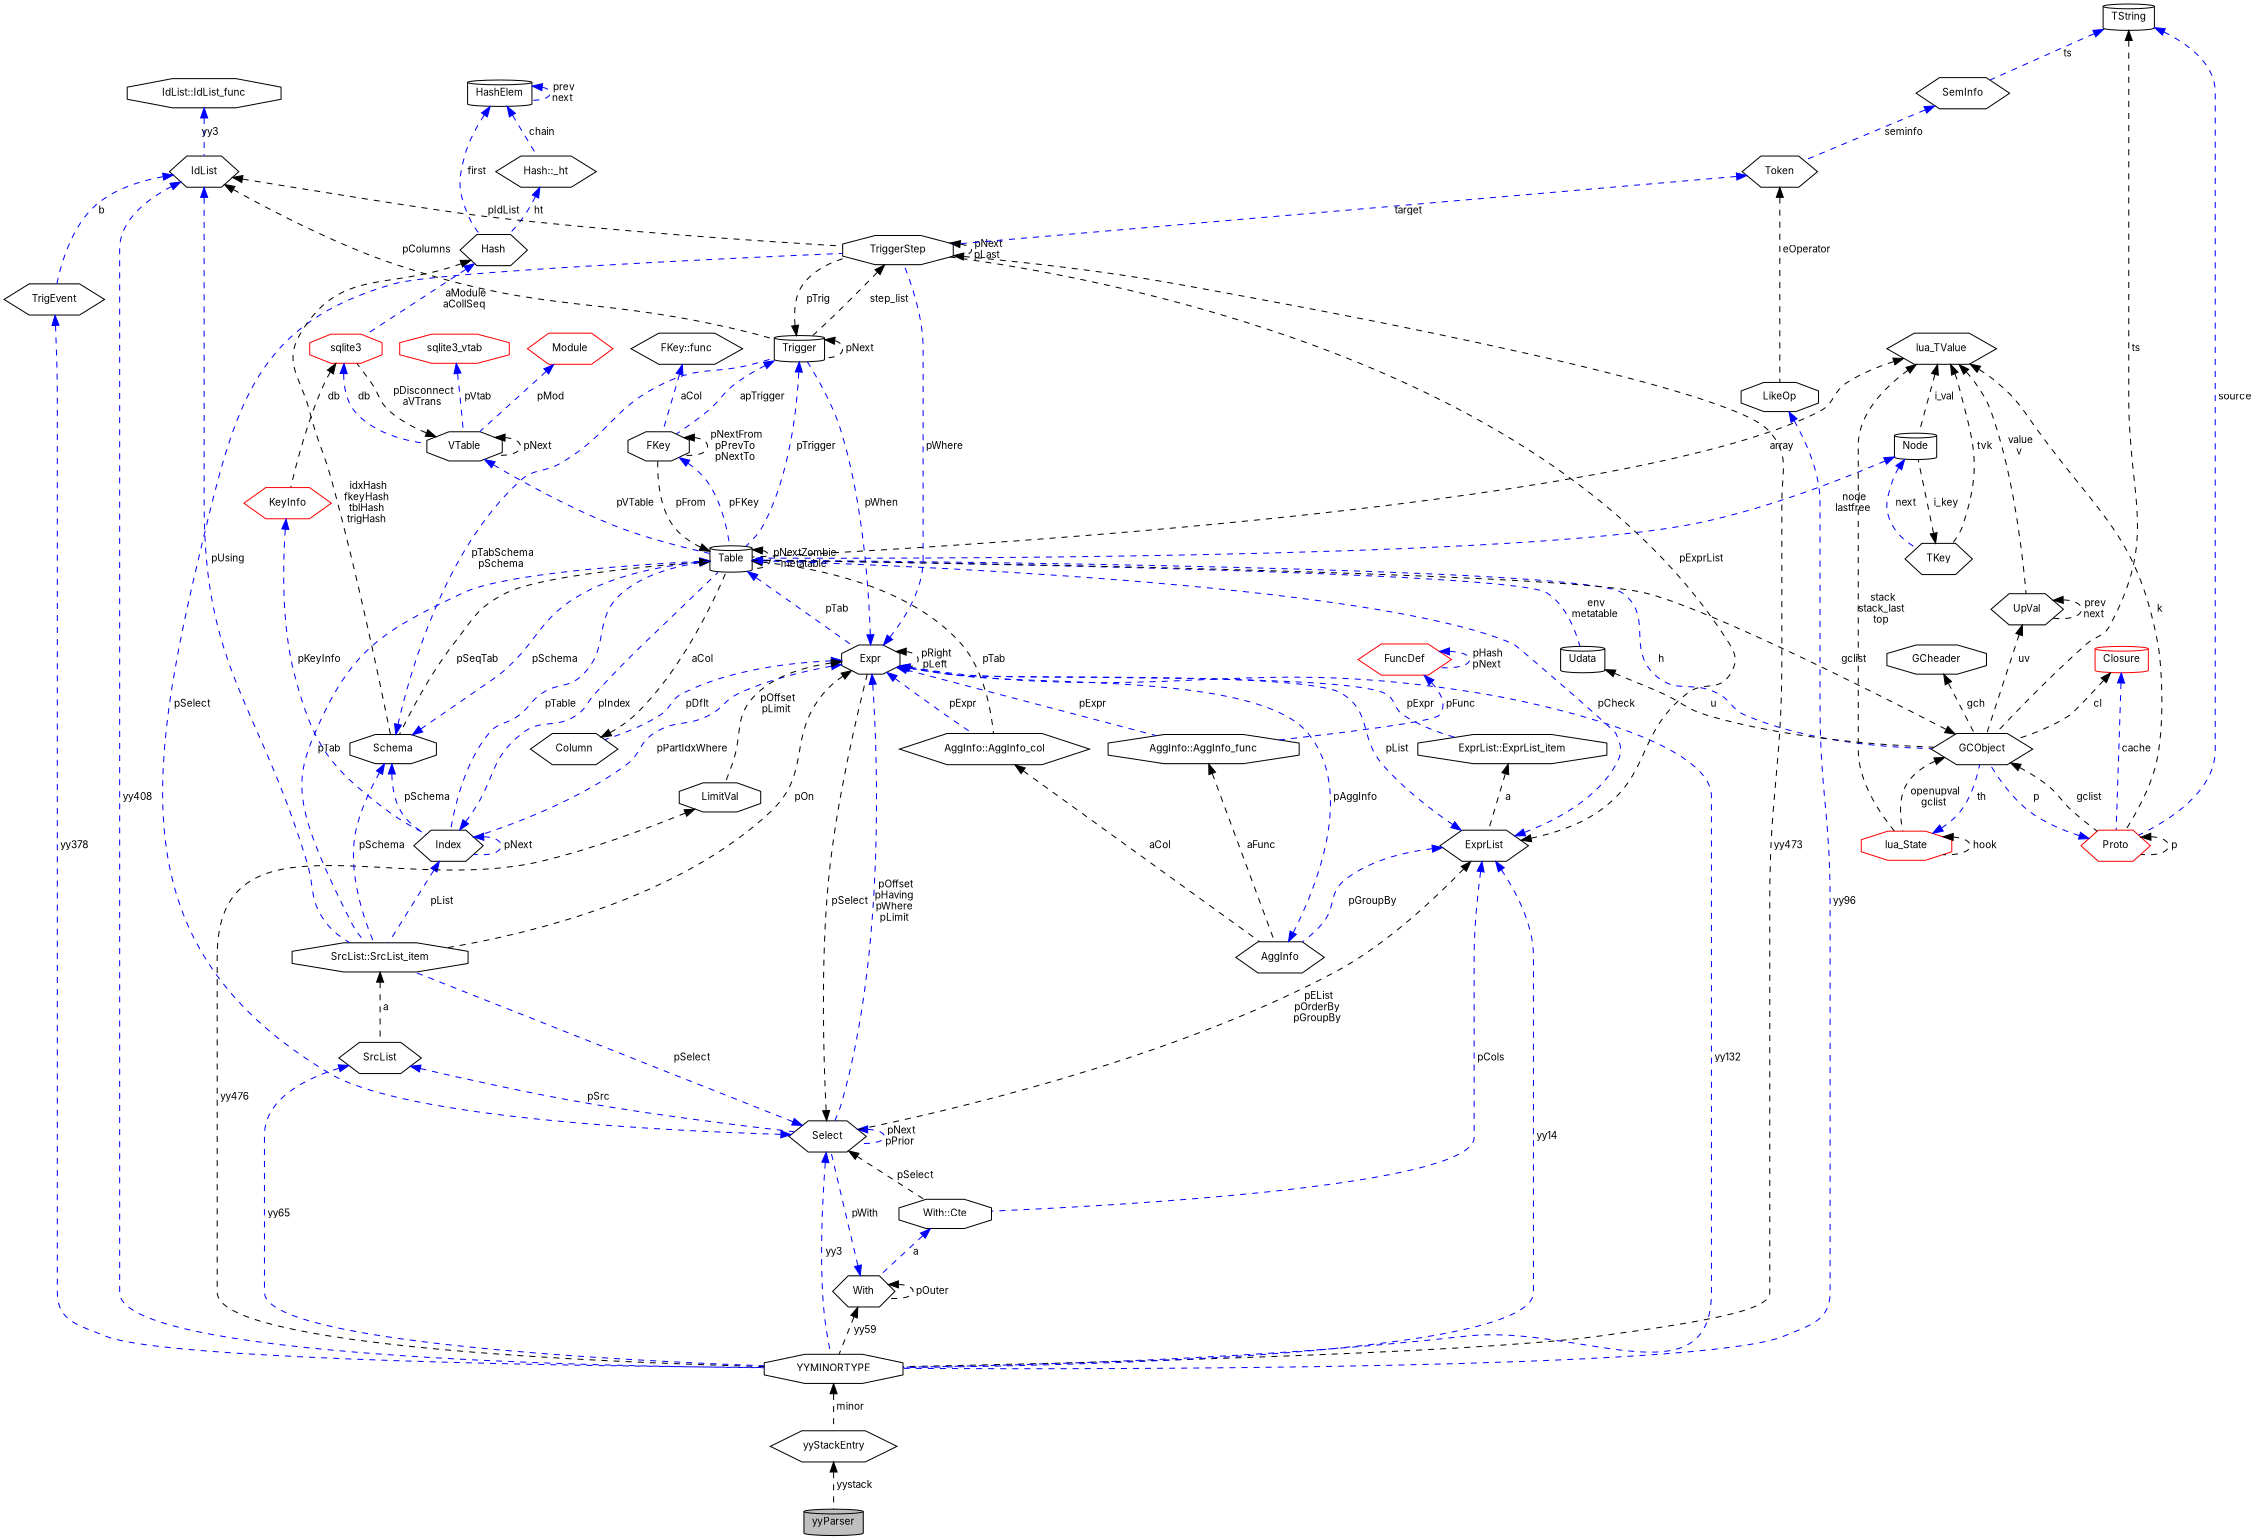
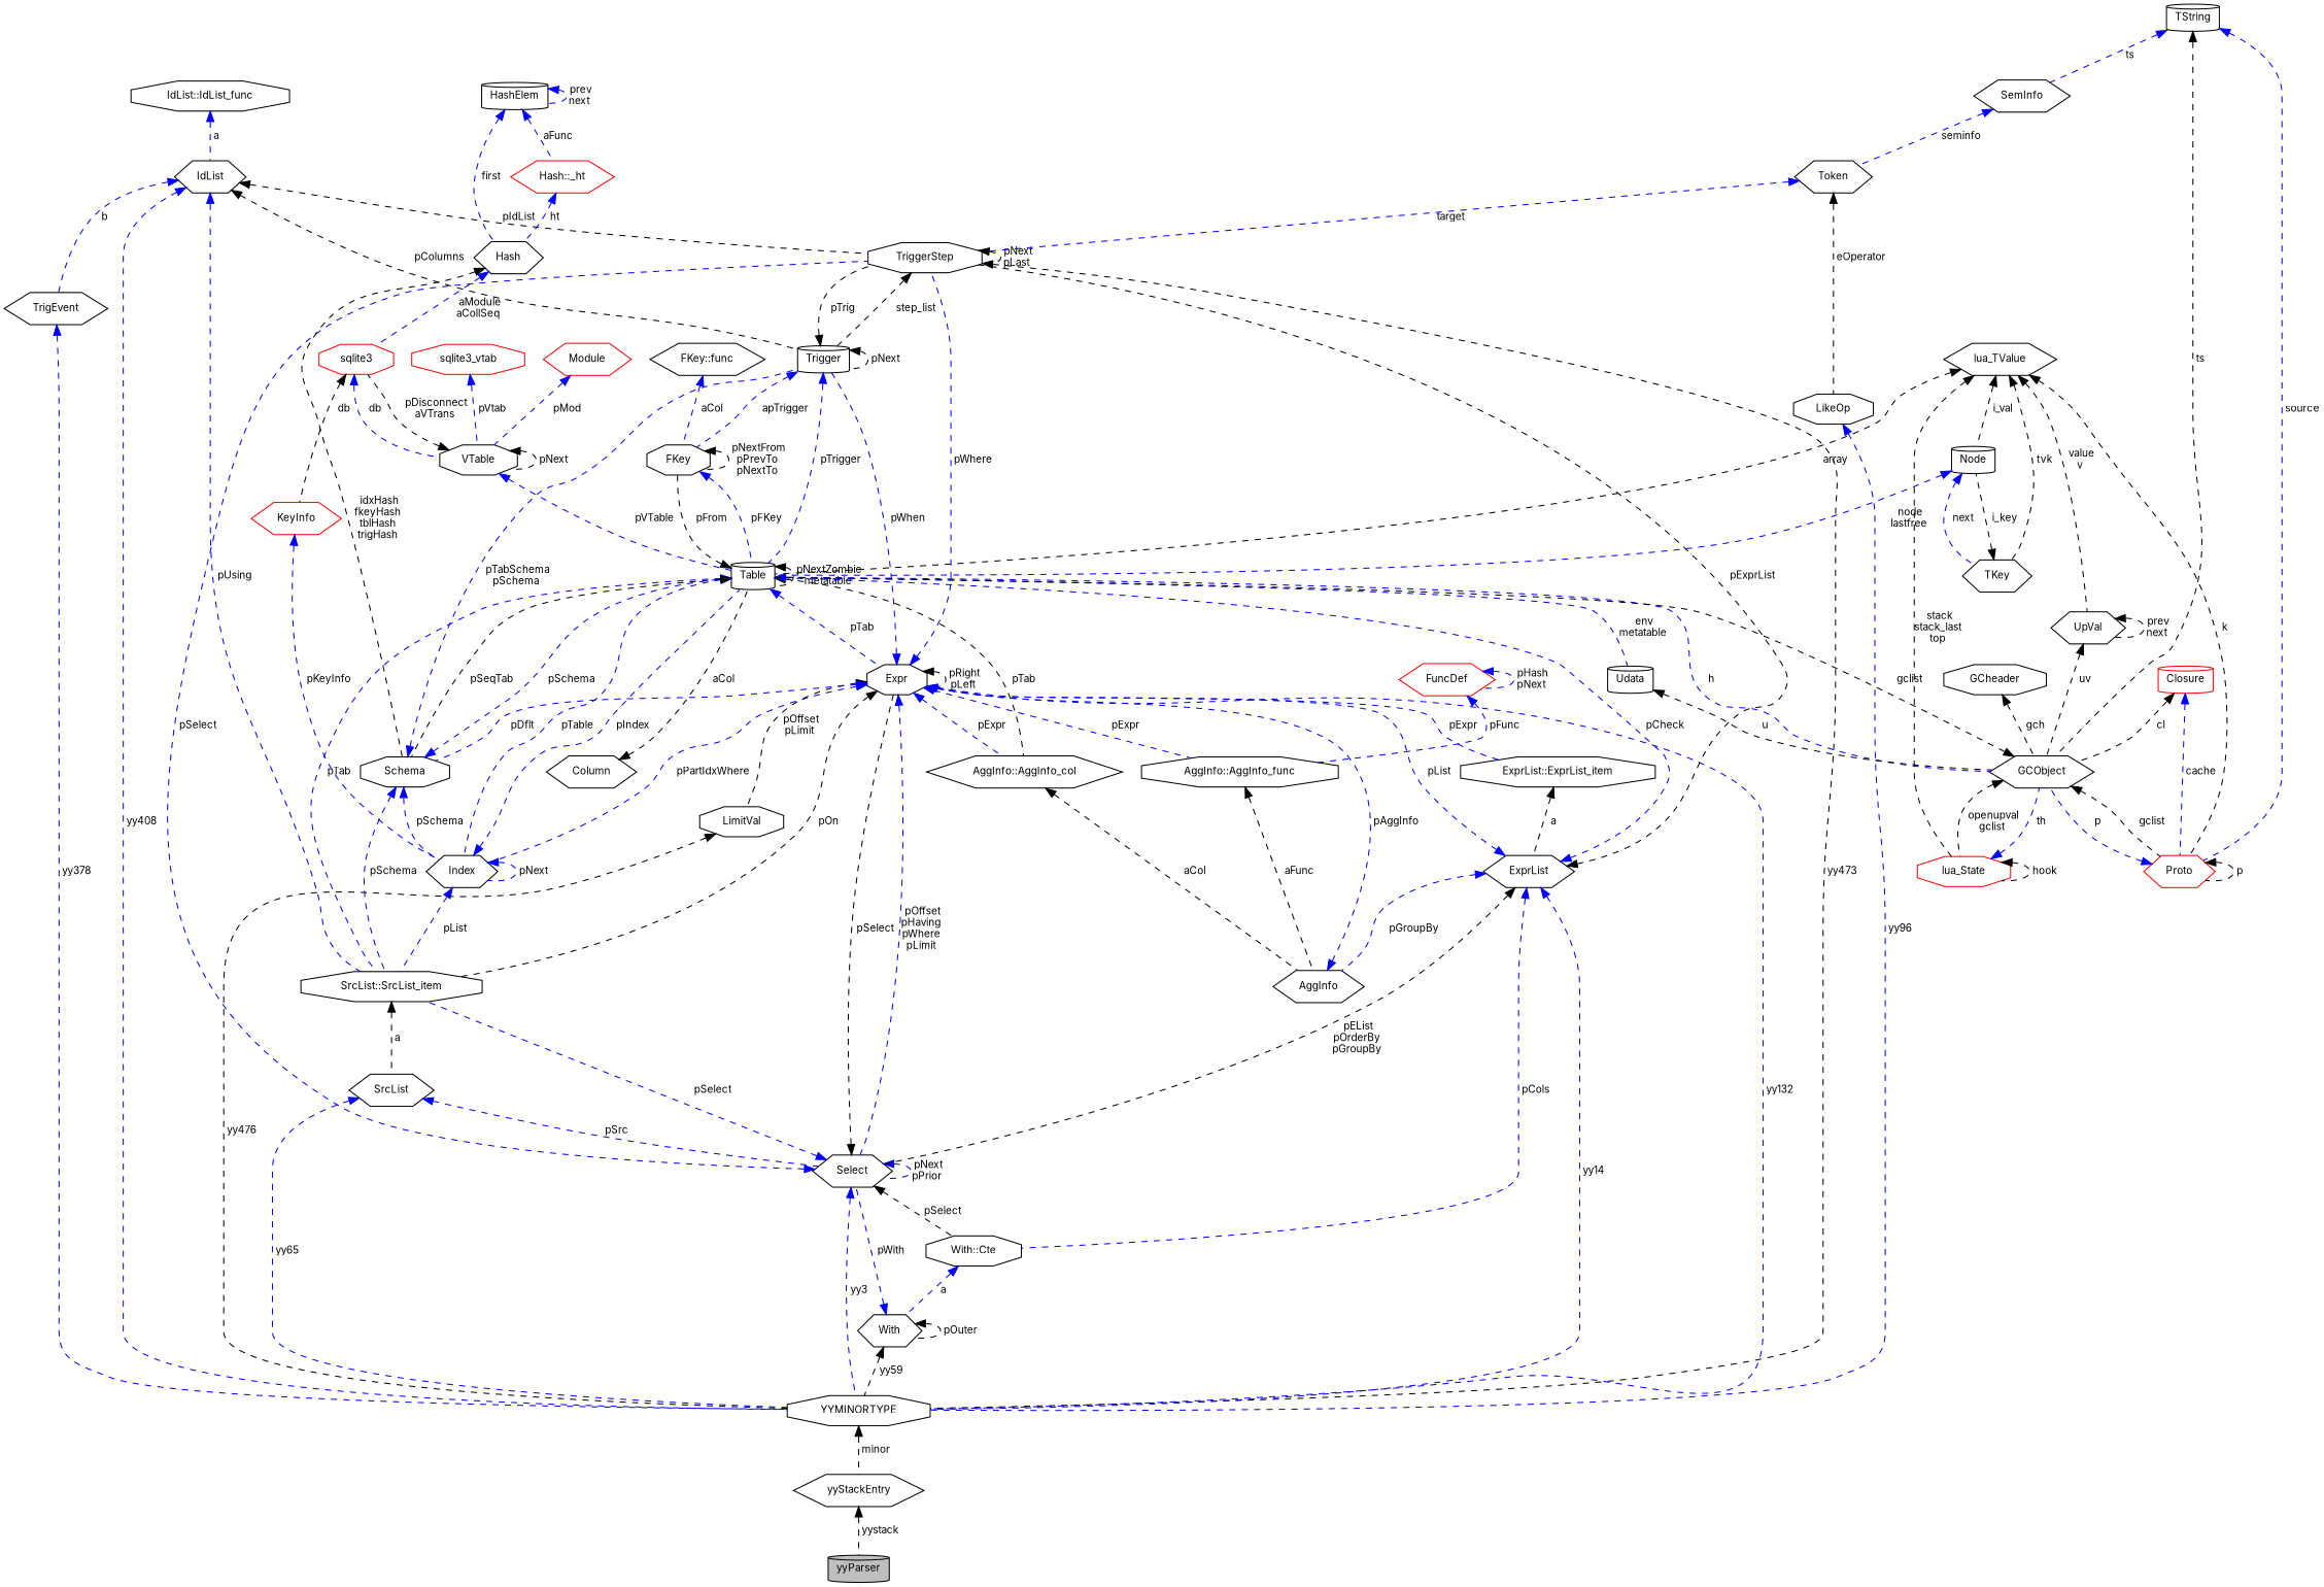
  digraph {
    fontname=Inter
    node [color=black fillcolor=white fontname=Inter fontsize=10 shape=hexagon style=filled]
    edge [color=blue dir=back fontname=Inter fontsize=10 labelfontname=Helvetica labelfontsize=10 style=dashed]
    n1 [fillcolor=grey75 fontcolor=black height=0.2 label=yyParser shape=cylinder width=0.4]
    n2 [height=0.2 label=yyStackEntry width=0.4]
    n3 [height=0.2 label=YYMINORTYPE shape=octagon width=0.4]
    n4 [height=0.2 label=TriggerStep shape=octagon width=0.4]
    n5 [height=0.2 label=Trigger shape=cylinder width=0.4]
    n6 [height=0.2 label=Table shape=cylinder width=0.4]
    n7 [height=0.2 label=FKey shape=octagon width=0.4]
    n8 [height=0.2 label=Expr shape=octagon width=0.4]
    n9 [height=0.2 label="AggInfo::AggInfo_col" width=0.4]
    n10 [height=0.2 label=Column width=0.4]
    n11 [height=0.2 label=Select width=0.4]
    n12 [height=0.2 label="ExprList::ExprList_item" shape=octagon width=0.4]
    n13 [height=0.2 label="SrcList::SrcList_item" shape=octagon width=0.4]
    n14 [height=0.2 label=Index width=0.4]
    n15 [height=0.2 label="AggInfo::AggInfo_func" shape=octagon width=0.4]
    n16 [height=0.2 label=LimitVal shape=octagon width=0.4]
    n17 [height=0.2 label=AggInfo width=0.4]
    n18 [height=0.2 label="With::Cte" shape=octagon width=0.4]
    n19 [height=0.2 label=ExprList width=0.4]
    n20 [height=0.2 label=SrcList width=0.4]
    n21 [height=0.2 label=Schema shape=octagon width=0.4]
    n22 [height=0.2 label=GCObject width=0.4]
    n23 [height=0.2 label=Udata shape=cylinder width=0.4]
    n24 [color=red height=0.2 label=Proto width=0.4]
    n25 [color=red height=0.2 label=lua_State shape=octagon width=0.4]
    n26 [height=0.2 label="Node" shape=cylinder width=0.4]
    n27 [height=0.2 label=TKey width=0.4]
    n28 [height=0.2 label=lua_TValue width=0.4]
    n29 [height=0.2 label=UpVal width=0.4]
    n30 [height=0.2 label=Hash width=0.4]
    n31 [color=red height=0.2 label=sqlite3 shape=octagon width=0.4]
    n32 [height=0.2 label=VTable shape=octagon width=0.4]
    n33 [color=red height=0.2 label=KeyInfo width=0.4]
-   n34 [height=0.2 label="Hash::_ht" width=0.4]
+   n34 [color=red height=0.2 label="Hash::_ht" width=0.4]
    n35 [height=0.2 label=HashElem shape=cylinder width=0.4]
    n36 [height=0.2 label="FKey::func" width=0.4]
    n37 [height=0.2 label=IdList width=0.4]
    n38 [height=0.2 label=TrigEvent width=0.4]
    n39 [height=0.2 label="IdList::IdList_func" shape=octagon width=0.4]
    n40 [color=red height=0.2 label=Module width=0.4]
    n41 [color=red height=0.2 label=sqlite3_vtab shape=octagon width=0.4]
    n42 [height=0.2 label=With width=0.4]
    n43 [height=0.2 label=TString shape=cylinder width=0.4]
    n44 [height=0.2 label=SemInfo width=0.4]
    n45 [height=0.2 label=Token width=0.4]
    n46 [color=red height=0.2 label=Closure shape=cylinder width=0.4]
    n47 [height=0.2 label=GCheader shape=octagon width=0.4]
    n48 [color=red height=0.2 label=FuncDef width=0.4]
    n49 [height=0.2 label=LikeOp shape=octagon width=0.4]
    n2 -> n1 [color=black label=" yystack"]
    n3 -> n2 [color=black label=" minor"]
    n4 -> n3 [color=black label=" yy473"]
    n4 -> n4 [color=black label=" pNext\npLast"]
    n4 -> n5 [color=black label=" step_list"]
    n5 -> n4 [color=black label=" pTrig"]
    n5 -> n5 [color=black label=" pNext"]
    n5 -> n6 [label=" pTrigger"]
    n5 -> n7 [label=" apTrigger"]
    n6 -> n6 [color=black label=" pNextZombie\nmetatable"]
    n6 -> n7 [color=black label=" pFrom"]
    n6 -> n8 [label=" pTab"]
    n6 -> n9 [color=black label=" pTab"]
    n6 -> n13 [label=" pTab"]
    n6 -> n14 [label=" pTable"]
    n6 -> n21 [color=black label=" pSeqTab"]
    n6 -> n22 [label=" h"]
    n6 -> n23 [label=" env\nmetatable"]
    n7 -> n6 [label=" pFKey"]
    n7 -> n7 [color=black label=" pNextFrom\npPrevTo\npNextTo"]
    n8 -> n3 [label=" yy132"]
    n8 -> n4 [label=" pWhere"]
    n8 -> n5 [label=" pWhen"]
    n8 -> n8 [color=black label=" pRight\npLeft"]
    n8 -> n9 [label=" pExpr"]
-   n8 -> n10 [label=" pDflt"]
+   n8 -> n21 [label=" pDflt"]
    n8 -> n11 [label=" pOffset\npHaving\npWhere\npLimit"]
    n8 -> n12 [label=" pExpr"]
    n8 -> n13 [color=black label=" pOn"]
    n8 -> n14 [label=" pPartIdxWhere"]
    n8 -> n15 [label=" pExpr"]
    n8 -> n16 [color=black label=" pOffset\npLimit"]
    n9 -> n17 [color=black label=" aCol"]
    n10 -> n6 [color=black label=" aCol"]
    n11 -> n3 [label=" yy3"]
    n11 -> n4 [label=" pSelect"]
    n11 -> n8 [color=black label=" pSelect"]
    n11 -> n11 [label=" pNext\npPrior"]
    n11 -> n13 [label=" pSelect"]
    n11 -> n18 [color=black label=" pSelect"]
    n12 -> n19 [color=black label=" a"]
    n13 -> n20 [color=black label=" a"]
    n14 -> n6 [label=" pIndex"]
    n14 -> n13 [label=" pList"]
    n14 -> n14 [label=" pNext"]
    n15 -> n17 [color=black label=" aFunc"]
    n16 -> n3 [color=black label=" yy476"]
    n17 -> n8 [label=" pAggInfo"]
    n18 -> n42 [label=" a"]
    n19 -> n3 [label=" yy14"]
    n19 -> n4 [color=black label=" pExprList"]
    n19 -> n6 [label=" pCheck"]
    n19 -> n8 [label=" pList"]
    n19 -> n11 [color=black label=" pEList\npOrderBy\npGroupBy"]
    n19 -> n17 [label=" pGroupBy"]
    n19 -> n18 [label=" pCols"]
    n20 -> n3 [label=" yy65"]
    n20 -> n11 [label=" pSrc"]
    n21 -> n5 [label=" pTabSchema\npSchema"]
    n21 -> n6 [label=" pSchema"]
    n21 -> n13 [label=" pSchema"]
    n21 -> n14 [label=" pSchema"]
    n22 -> n6 [color=black label=" gclist"]
    n22 -> n24 [color=black label=" gclist"]
    n22 -> n25 [color=black label=" openupval\ngclist"]
    n23 -> n22 [color=black label=" u"]
    n24 -> n22 [label=" p"]
    n24 -> n24 [color=black label=" p"]
    n25 -> n22 [label=" th"]
    n25 -> n25 [color=black label=" hook"]
    n26 -> n6 [label=" node\nlastfree"]
    n26 -> n27 [label=" next"]
    n27 -> n26 [color=black label=" i_key"]
    n28 -> n6 [color=black label=" array"]
    n28 -> n24 [color=black label=" k"]
    n28 -> n25 [color=black label=" stack\nstack_last\ntop"]
    n28 -> n26 [color=black label=" i_val"]
    n28 -> n27 [color=black label=" tvk"]
    n28 -> n29 [color=black label=" value\nv"]
    n29 -> n22 [color=black label=" uv"]
    n29 -> n29 [color=black label=" prev\nnext"]
    n30 -> n21 [color=black label=" idxHash\nfkeyHash\ntblHash\ntrigHash"]
    n30 -> n31 [label=" aModule\naCollSeq"]
    n31 -> n32 [label=" db"]
    n31 -> n33 [color=black label=" db"]
    n32 -> n6 [label=" pVTable"]
    n32 -> n31 [color=black label=" pDisconnect\naVTrans"]
    n32 -> n32 [color=black label=" pNext"]
    n33 -> n14 [label=" pKeyInfo"]
    n34 -> n30 [label=" ht"]
    n35 -> n30 [label=" first"]
-   n35 -> n34 [label=" chain"]
+   n35 -> n34 [label=" aFunc"]
    n35 -> n35 [label=" prev\nnext"]
    n36 -> n7 [label=" aCol"]
    n37 -> n3 [label=" yy408"]
    n37 -> n4 [color=black label=" pIdList"]
    n37 -> n5 [color=black label=" pColumns"]
    n37 -> n13 [label=" pUsing"]
    n37 -> n38 [label=" b"]
    n38 -> n3 [label=" yy378"]
-   n39 -> n37 [label=" yy3"]
+   n39 -> n37 [label=" a"]
    n40 -> n32 [label=" pMod"]
    n41 -> n32 [label=" pVtab"]
    n42 -> n3 [color=black label=" yy59"]
    n42 -> n11 [label=" pWith"]
    n42 -> n42 [color=black label=" pOuter"]
    n43 -> n22 [color=black label=" ts"]
    n43 -> n24 [label=" source"]
    n43 -> n44 [label=" ts"]
    n44 -> n45 [label=" seminfo"]
    n45 -> n4 [label=" target"]
    n45 -> n49 [color=black label=" eOperator"]
    n46 -> n22 [color=black label=" cl"]
    n46 -> n24 [label=" cache"]
    n47 -> n22 [color=black label=" gch"]
    n48 -> n15 [label=" pFunc"]
    n48 -> n48 [label=" pHash\npNext"]
    n49 -> n3 [label=" yy96"]
  }
